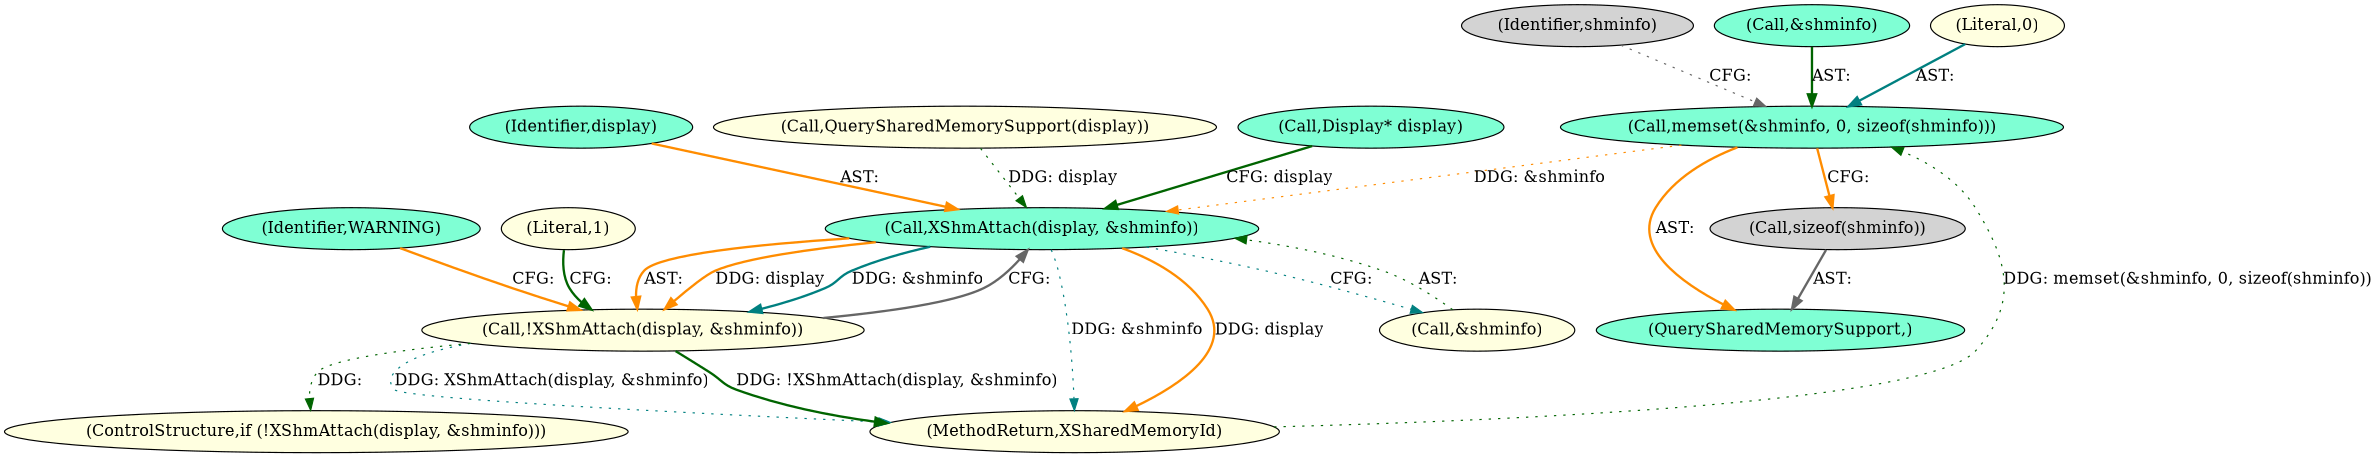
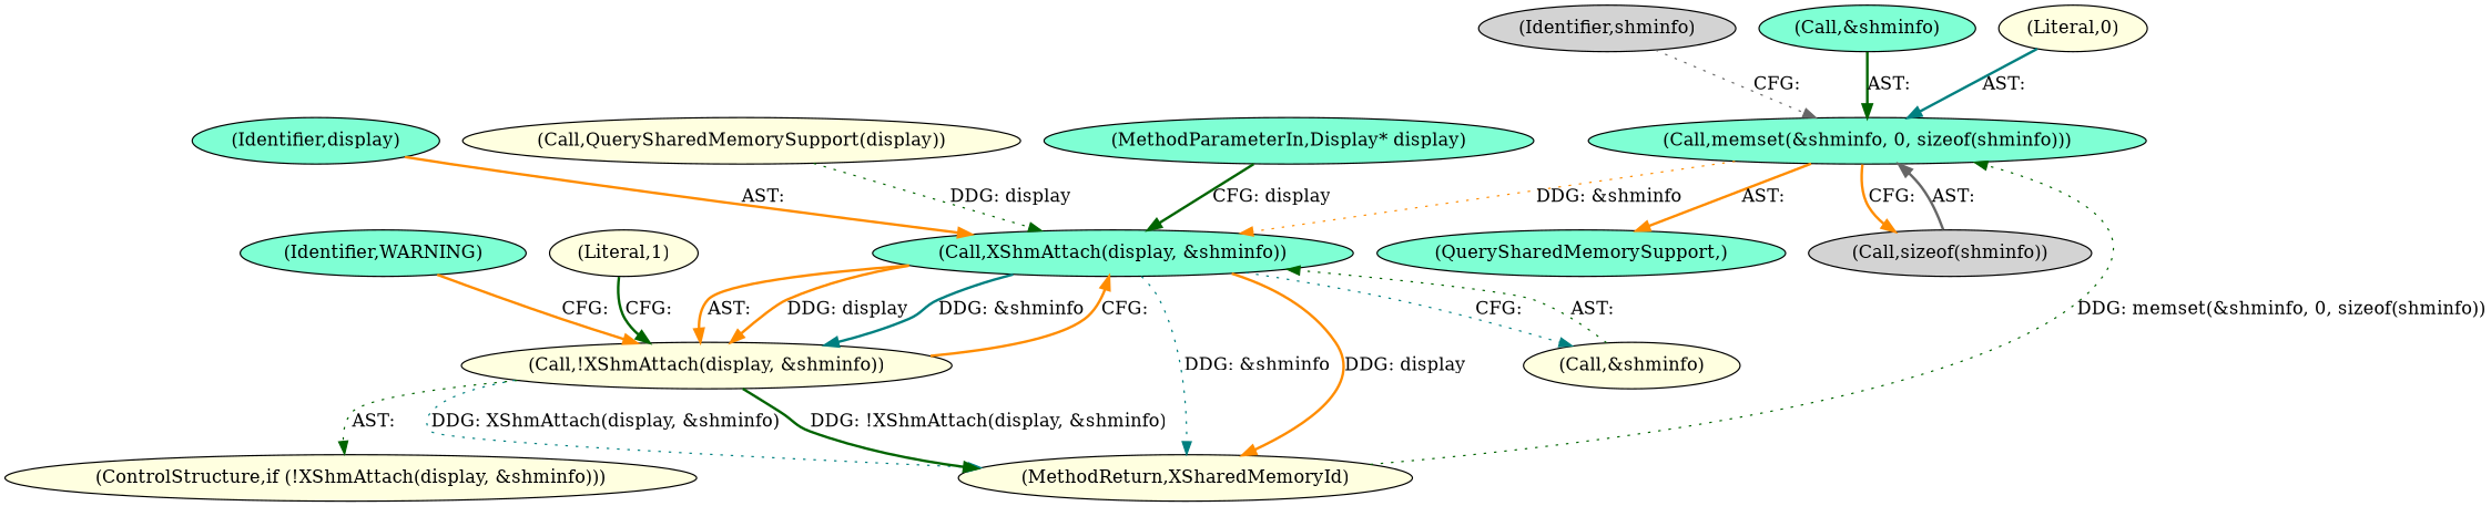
  digraph {
    node [fillcolor=aquamarine style=filled]
    edge [color=darkorange style=bold]
    n1 [label="(Call,memset(&shminfo, 0, sizeof(shminfo)))"]
    n2 [label="(Call,XShmAttach(display, &shminfo))"]
    n3 [label="(QuerySharedMemorySupport,)"]
    n4 [fillcolor=lightgrey label="(Call,sizeof(shminfo))"]
    n5 [fillcolor=lightyellow label="(MethodReturn,XSharedMemoryId)"]
    n6 [fillcolor=lightyellow label="(Call,!XShmAttach(display, &shminfo))"]
    n7 [fillcolor=lightyellow label="(Call,&shminfo)"]
    n8 [fillcolor=lightyellow label="(ControlStructure,if (!XShmAttach(display, &shminfo)))"]
    n9 [fillcolor=lightgrey label="(Identifier,shminfo)"]
    n10 [label="(Call,&shminfo)"]
    n11 [label="(Identifier,display)"]
    n12 [label="(Identifier,WARNING)"]
    n13 [fillcolor=lightyellow label="(Literal,0)"]
    n14 [fillcolor=lightyellow label="(Call,QuerySharedMemorySupport(display))"]
-   n15 [label="(Call,Display* display)"]
+   n15 [label="(MethodParameterIn,Display* display)"]
    n16 [fillcolor=lightyellow label="(Literal,1)"]
    n1 -> n2 [label="DDG: &shminfo" style=dotted]
    n1 -> n3 [label="AST: "]
    n1 -> n4 [label="CFG: "]
    n2 -> n5 [color=teal label="DDG: &shminfo" style=dotted]
    n2 -> n5 [label="DDG: display"]
    n2 -> n6 [label="AST: "]
    n2 -> n6 [label="DDG: display"]
    n2 -> n6 [color=teal label="DDG: &shminfo"]
    n2 -> n7 [color=teal label="CFG: " style=dotted]
-   n4 -> n3 [color=gray40 label="AST: "]
+   n4 -> n1 [color=gray40 label="AST: "]
    n5 -> n1 [color=darkgreen label="DDG: memset(&shminfo, 0, sizeof(shminfo))" style=dotted]
-   n6 -> n2 [color=gray40 label="CFG: "]
+   n6 -> n2 [label="CFG: "]
    n6 -> n5 [color=teal label="DDG: XShmAttach(display, &shminfo)" style=dotted]
    n6 -> n5 [color=darkgreen label="DDG: !XShmAttach(display, &shminfo)"]
-   n6 -> n8 [color=darkgreen label="DDG: " style=dotted]
+   n6 -> n8 [color=darkgreen label="AST: " style=dotted]
    n7 -> n2 [color=darkgreen label="AST: " style=dotted]
    n9 -> n1 [color=gray40 label="CFG: " style=dotted]
    n10 -> n1 [color=darkgreen label="AST: "]
    n11 -> n2 [label="AST: "]
    n12 -> n6 [label="CFG: "]
    n13 -> n1 [color=teal label="AST: "]
    n14 -> n2 [color=darkgreen label="DDG: display" style=dotted]
    n15 -> n2 [color=darkgreen label="CFG: display"]
    n16 -> n6 [color=darkgreen label="CFG: "]
  }
